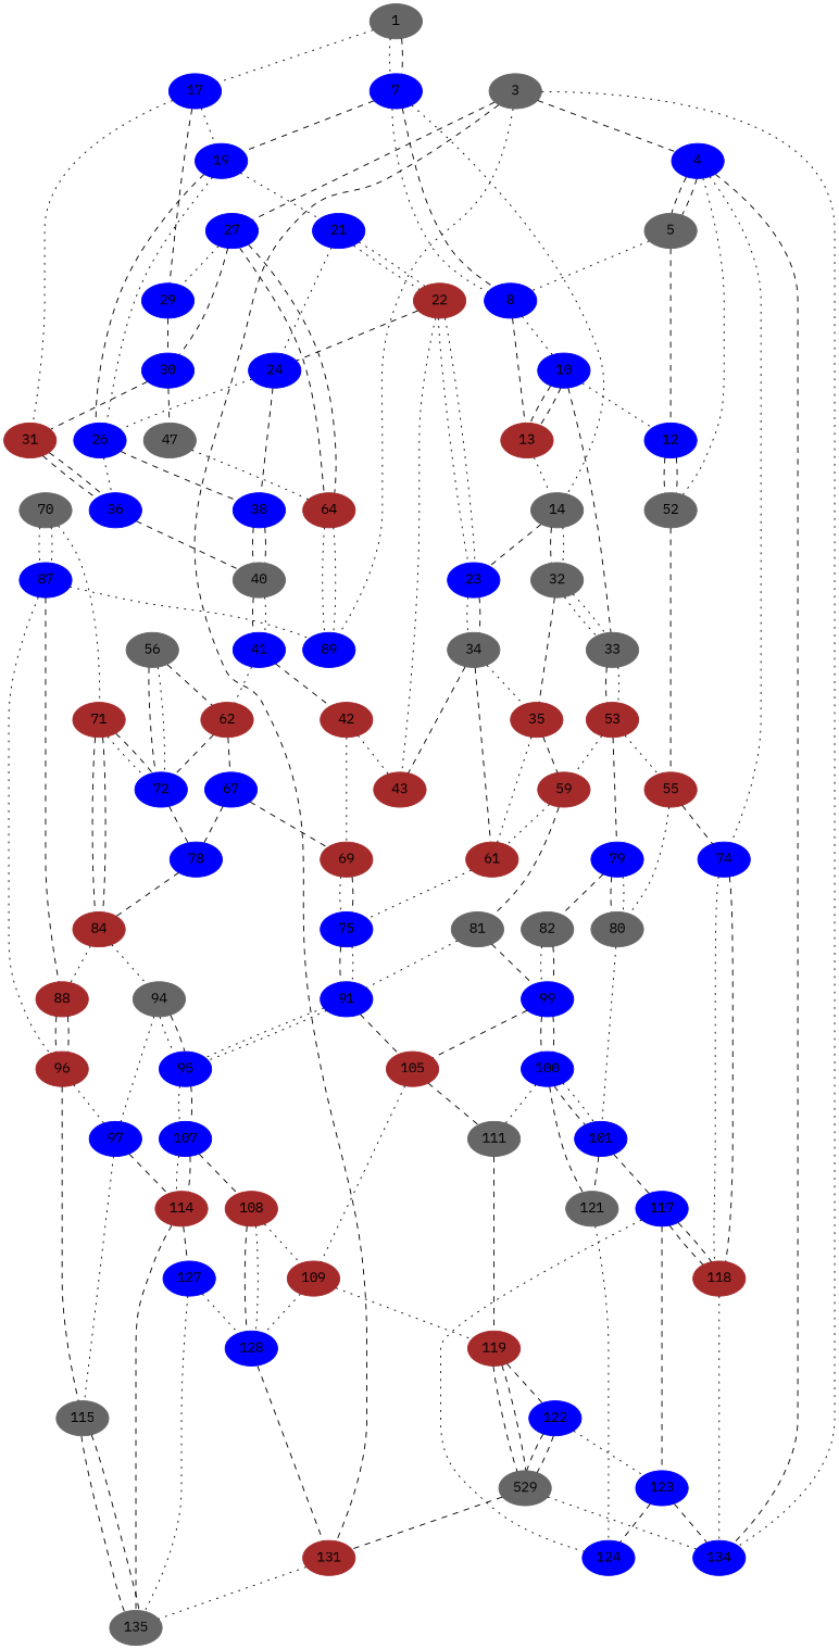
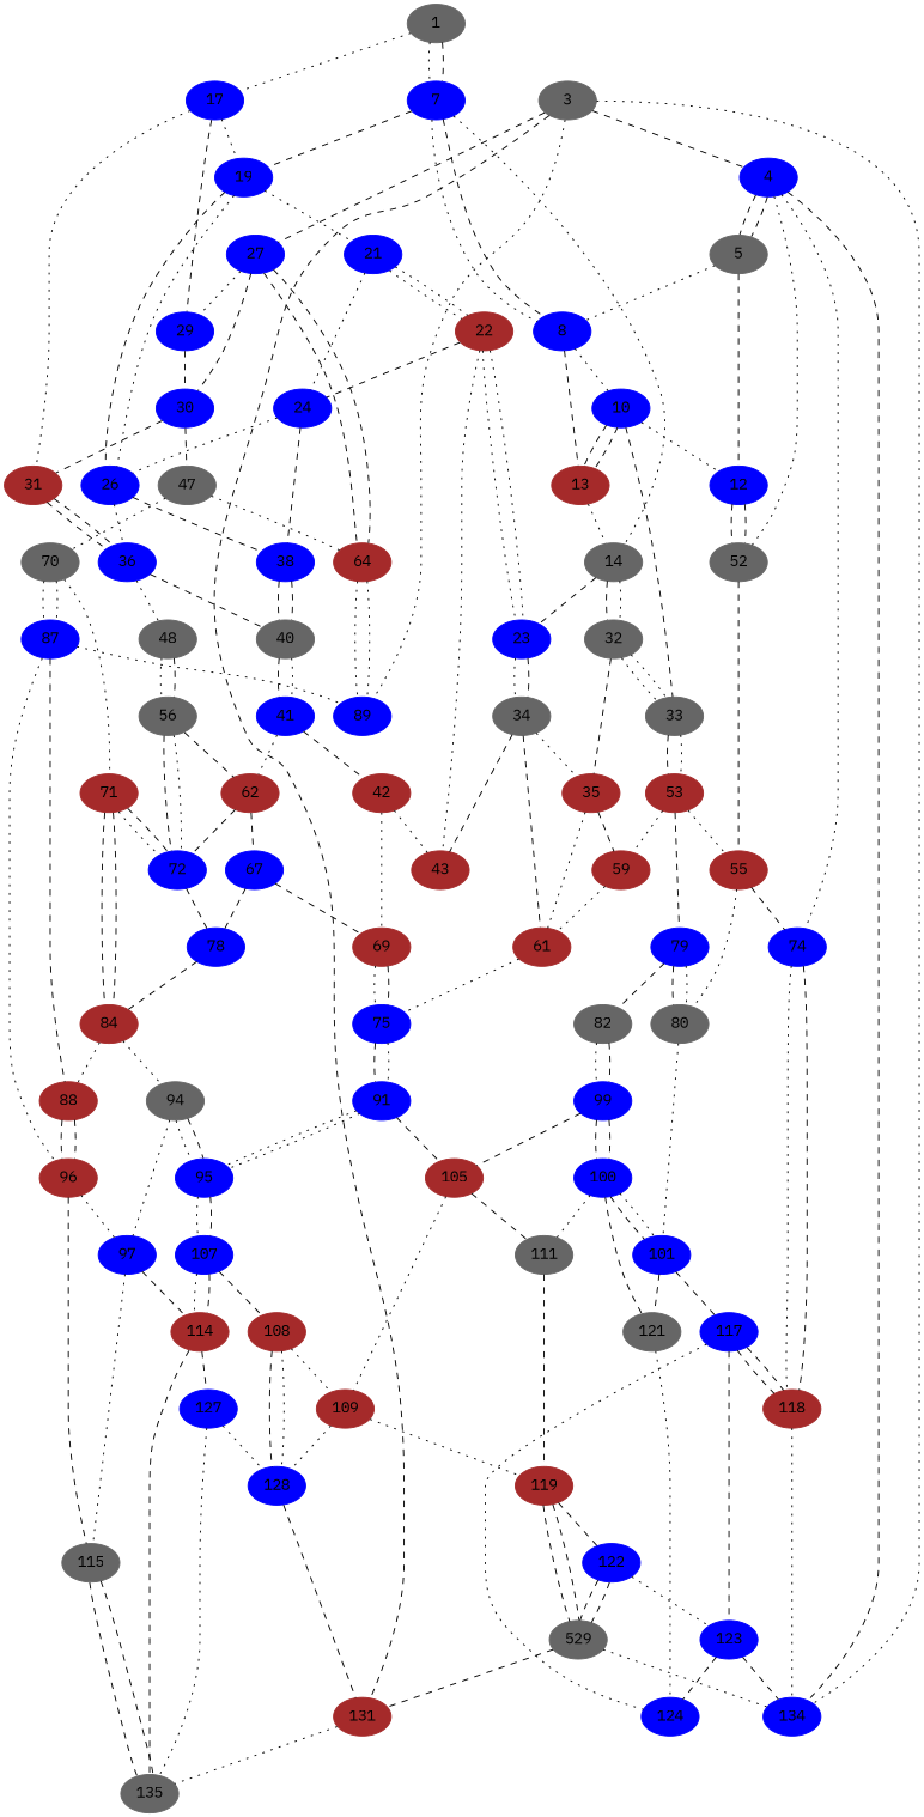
  graph {
    fontname="IBM Plex Mono"
    node [color=blue fontname="IBM Plex Mono" style=filled]
    edge [fontname="IBM Plex Mono" style=dashed]
    1 [color=gray40 super="+2"]
    7 [super="+16"]
    17 [super="+18"]
    3 [color=gray40 super="+103"]
    4 [super="+51"]
    27 [super="+28"]
    89
    131 [color=brown super="+136"]
    134 [super="+138"]
    8 [super="+9"]
    14 [color=gray40 super="+15"]
    19 [super="+20"]
    29
    31 [color=brown]
    5 [color=gray40 super="+6"]
    52 [color=gray40]
    74
    30 [super="+44"]
    64 [color=brown]
    135 [color=gray40 super="+137"]
    12
    55 [color=brown super="+73"]
    118 [color=brown]
    10 [super="+11"]
    13 [color=brown]
    23
    32 [color=gray40]
    21
    26 [super="+37"]
    33 [color=gray40]
    53 [color=brown super="+54"]
    34 [color=gray40 super="+45"]
    35 [color=brown super="+58"]
    36 [super="+49"]
    22 [color=brown super="+39"]
    24 [super="+25"]
    38
    43 [color=brown super="+46"]
    61 [color=brown super="+76"]
    40 [color=gray40 super="+50"]
+   48 [color=gray40]
    47 [color=gray40 super="+65"]
    70 [color=gray40]
    59 [color=brown super="+60"]
    79
    75
-   81 [color=gray40 super="+93"]
    41
    56 [color=gray40 super="+57"]
    42 [color=brown super="+66"]
    62 [color=brown super="+63"]
    72 [super="+77"]
    69 [color=brown]
    67 [super="+68"]
    71 [color=brown]
    87 [super="+90"]
    80 [color=gray40 super="+98"]
    82 [color=gray40 super="+83"]
    101 [super="+116"]
    78 [super="+86"]
    91 [super="+92"]
    99 [super="+104"]
    84 [color=brown super="+85"]
    88 [color=brown]
    96 [color=brown super="+102"]
    94 [color=gray40]
    95
    105 [color=brown super="+106"]
    121 [color=gray40]
    117 [super="+125"]
    100 [super="+112"]
    97 [super="+113"]
    115 [color=gray40]
    107
    111 [color=gray40]
    109 [color=brown super="+110"]
    114 [color=brown super="+126"]
    108 [color=brown]
    127
    119 [color=brown super="+120"]
    124
    123 [super="+133"]
    128 [super="+130"]
    122
    n85 [color=gray40 label=529 super="+132"]
    1 -- 7 [style=dotted]
    1 -- 7
    1 -- 17 [style=dotted]
    7 -- 8 [style=dotted]
    7 -- 8
    7 -- 14 [style=dotted]
    7 -- 19
    17 -- 19 [style=dotted]
    17 -- 29
    17 -- 31 [style=dotted]
    3 -- 4
    3 -- 27
    3 -- 89 [style=dotted]
    3 -- 131
    3 -- 134 [style=dotted]
    4 -- 134
    4 -- 5
    4 -- 5
    4 -- 52 [style=dotted]
    4 -- 74 [style=dotted]
    27 -- 29 [style=dotted]
    27 -- 30
    27 -- 64
    27 -- 64
    131 -- 135 [style=dotted]
    8 -- 10 [style=dotted]
    8 -- 13
    14 -- 23
    14 -- 32
    14 -- 32 [style=dotted]
    19 -- 21 [style=dotted]
    19 -- 26
    19 -- 26 [style=dotted]
    29 -- 30
    31 -- 36
    31 -- 36
    5 -- 8 [style=dotted]
    5 -- 12
    52 -- 55
    74 -- 118 [style=dotted]
    74 -- 118
    30 -- 31
    30 -- 47
    64 -- 89 [style=dotted]
    64 -- 89 [style=dotted]
    12 -- 52
    12 -- 52
    55 -- 74
    55 -- 80 [style=dotted]
    118 -- 134 [style=dotted]
    10 -- 12 [style=dotted]
    10 -- 13
    10 -- 13
    10 -- 33
    13 -- 14 [style=dotted]
    23 -- 34 [style=dotted]
    23 -- 34
    32 -- 33 [style=dotted]
    32 -- 33 [style=dotted]
    32 -- 35
    21 -- 22 [style=dotted]
    21 -- 22 [style=dotted]
    21 -- 24 [style=dotted]
    26 -- 36 [style=dotted]
    26 -- 38
    33 -- 53
    33 -- 53 [style=dotted]
    53 -- 55 [style=dotted]
    53 -- 59 [style=dotted]
    53 -- 79
    34 -- 35 [style=dotted]
    34 -- 43
    34 -- 61
    35 -- 61 [style=dotted]
    35 -- 59
    36 -- 40
+   36 -- 48 [style=dotted]
    22 -- 23 [style=dotted]
    22 -- 23 [style=dotted]
    22 -- 24
    22 -- 43 [style=dotted]
    24 -- 26 [style=dotted]
    24 -- 38
    38 -- 40
    38 -- 40
    61 -- 75 [style=dotted]
    40 -- 41
    40 -- 41 [style=dotted]
+   48 -- 56 [style=dotted]
+   48 -- 56
    47 -- 64 [style=dotted]
+   47 -- 70 [style=dotted]
    70 -- 71 [style=dotted]
    70 -- 87 [style=dotted]
    70 -- 87 [style=dotted]
    59 -- 61 [style=dotted]
-   59 -- 81
    79 -- 80
    79 -- 80 [style=dotted]
    79 -- 82
    75 -- 91
    75 -- 91 [style=dotted]
-   81 -- 91 [style=dotted]
-   81 -- 99
    41 -- 42
    41 -- 62 [style=dotted]
    56 -- 62
    56 -- 72
    56 -- 72 [style=dotted]
    42 -- 43 [style=dotted weight=2]
    42 -- 69 [style=dotted]
    62 -- 72
    62 -- 67
    72 -- 78
    69 -- 75 [style=dotted]
    69 -- 75
    67 -- 69
    67 -- 78 [weight=2]
    71 -- 72 [style=dotted]
    71 -- 72
    71 -- 84
    71 -- 84
    87 -- 89 [style=dotted]
    87 -- 88
    87 -- 96 [style=dotted]
    80 -- 101 [style=dotted]
    82 -- 99 [style=dotted]
    82 -- 99
    101 -- 121
    101 -- 117
    78 -- 84
    91 -- 95 [style=dotted]
    91 -- 95 [style=dotted]
    91 -- 105
    99 -- 105
    99 -- 100
    99 -- 100
    84 -- 88 [style=dotted]
    84 -- 94 [style=dotted]
    88 -- 96
    88 -- 96
    96 -- 97 [style=dotted]
    96 -- 115
    94 -- 95 [style=dotted]
    94 -- 95
    94 -- 97 [style=dotted]
    95 -- 107 [style=dotted]
    95 -- 107
    105 -- 111
    105 -- 109 [style=dotted]
    121 -- 124 [style=dotted]
    117 -- 118
    117 -- 118
    117 -- 124 [style=dotted]
    117 -- 123
    100 -- 101
    100 -- 101 [style=dotted]
    100 -- 121
    100 -- 111 [style=dotted]
    97 -- 115 [style=dotted]
    97 -- 114
    115 -- 135
    115 -- 135
    107 -- 114 [style=dotted]
    107 -- 114
    107 -- 108
    111 -- 119
    109 -- 119 [style=dotted]
    109 -- 128 [style=dotted]
    114 -- 135
    114 -- 127
    108 -- 109 [style=dotted]
    108 -- 128
    108 -- 128 [style=dotted]
    127 -- 135 [style=dotted]
    127 -- 128 [style=dotted]
    119 -- 122
    119 -- n85
    119 -- n85
    123 -- 134
    123 -- 124
    128 -- 131
    122 -- 123 [style=dotted]
    122 -- n85
    122 -- n85
    n85 -- 131
    n85 -- 134 [style=dotted]
  }
